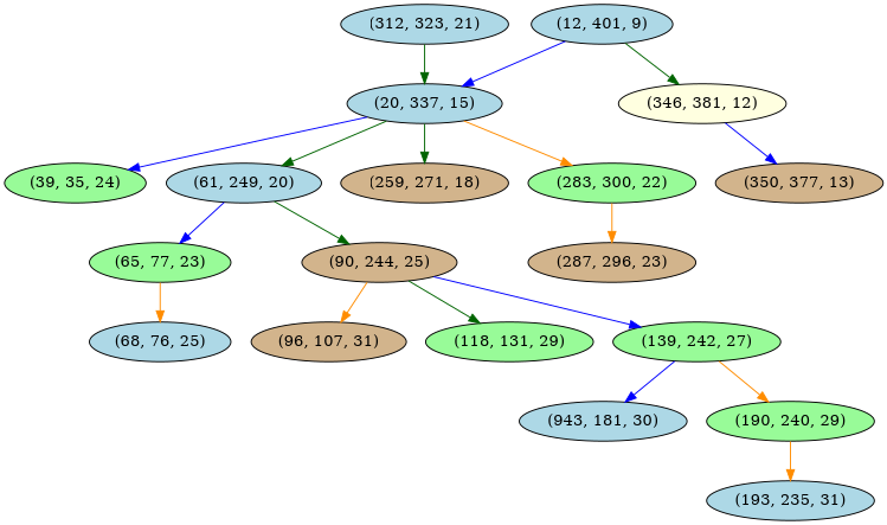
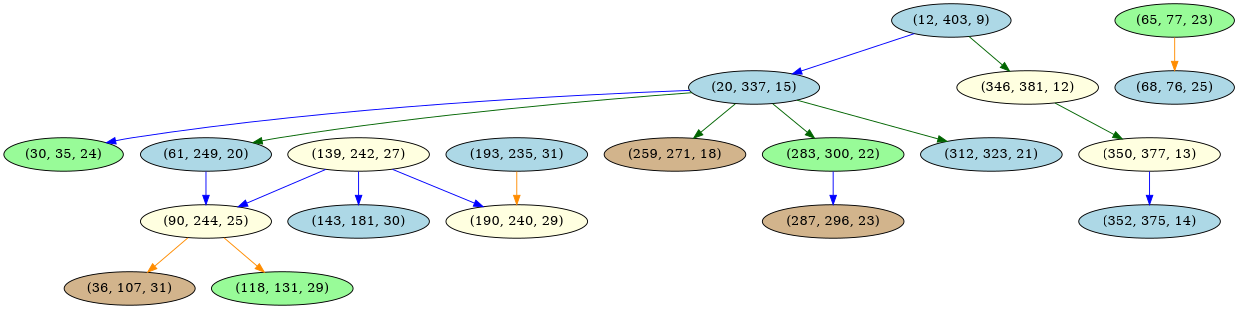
  digraph {
    node [fillcolor=lightblue style=filled]
    edge [color=blue]
-   "(12, 401, 9)"
+   "(12, 401, 9)" [label="(12, 403, 9)"]
    "(20, 337, 15)"
    "(346, 381, 12)" [fillcolor=lightyellow]
-   "(30, 35, 24)" [fillcolor=palegreen label="(39, 35, 24)"]
+   "(30, 35, 24)" [fillcolor=palegreen]
    "(61, 249, 20)"
    "(259, 271, 18)" [fillcolor=tan]
    "(283, 300, 22)" [fillcolor=palegreen]
    "(312, 323, 21)"
-   "(350, 377, 13)" [fillcolor=tan]
+   "(350, 377, 13)" [fillcolor=lightyellow]
    "(65, 77, 23)" [fillcolor=palegreen]
-   "(90, 244, 25)" [fillcolor=tan]
+   "(90, 244, 25)" [fillcolor=lightyellow]
    "(287, 296, 23)" [fillcolor=tan]
    n13 [label="(68, 76, 25)"]
-   "(96, 107, 31)" [fillcolor=tan]
+   "(96, 107, 31)" [fillcolor=tan label="(36, 107, 31)"]
    "(118, 131, 29)" [fillcolor=palegreen]
-   "(139, 242, 27)" [fillcolor=palegreen]
-   "(143, 181, 30)" [label="(943, 181, 30)"]
-   "(190, 240, 29)" [fillcolor=palegreen]
+   "(139, 242, 27)" [fillcolor=lightyellow]
+   "(143, 181, 30)"
+   "(190, 240, 29)" [fillcolor=lightyellow]
    "(193, 235, 31)"
+   "(352, 375, 14)"
    "(12, 401, 9)" -> "(20, 337, 15)"
    "(12, 401, 9)" -> "(346, 381, 12)" [color=darkgreen]
    "(20, 337, 15)" -> "(30, 35, 24)"
    "(20, 337, 15)" -> "(61, 249, 20)" [color=darkgreen]
    "(20, 337, 15)" -> "(259, 271, 18)" [color=darkgreen]
-   "(20, 337, 15)" -> "(283, 300, 22)" [color=darkorange]
-   "(312, 323, 21)" -> "(20, 337, 15)" [color=darkgreen]
-   "(346, 381, 12)" -> "(350, 377, 13)"
-   "(61, 249, 20)" -> "(65, 77, 23)"
-   "(61, 249, 20)" -> "(90, 244, 25)" [color=darkgreen]
-   "(283, 300, 22)" -> "(287, 296, 23)" [color=darkorange]
+   "(20, 337, 15)" -> "(283, 300, 22)" [color=darkgreen]
+   "(20, 337, 15)" -> "(312, 323, 21)" [color=darkgreen]
+   "(346, 381, 12)" -> "(350, 377, 13)" [color=darkgreen]
+   "(61, 249, 20)" -> "(90, 244, 25)"
+   "(283, 300, 22)" -> "(287, 296, 23)"
+   "(350, 377, 13)" -> "(352, 375, 14)"
    "(65, 77, 23)" -> n13 [color=darkorange]
    "(90, 244, 25)" -> "(96, 107, 31)" [color=darkorange]
-   "(90, 244, 25)" -> "(118, 131, 29)" [color=darkgreen]
-   "(90, 244, 25)" -> "(139, 242, 27)"
+   "(90, 244, 25)" -> "(118, 131, 29)" [color=darkorange]
+   "(139, 242, 27)" -> "(90, 244, 25)"
    "(139, 242, 27)" -> "(143, 181, 30)"
-   "(139, 242, 27)" -> "(190, 240, 29)" [color=darkorange]
-   "(190, 240, 29)" -> "(193, 235, 31)" [color=darkorange]
+   "(139, 242, 27)" -> "(190, 240, 29)"
+   "(193, 235, 31)" -> "(190, 240, 29)" [color=darkorange]
  }
